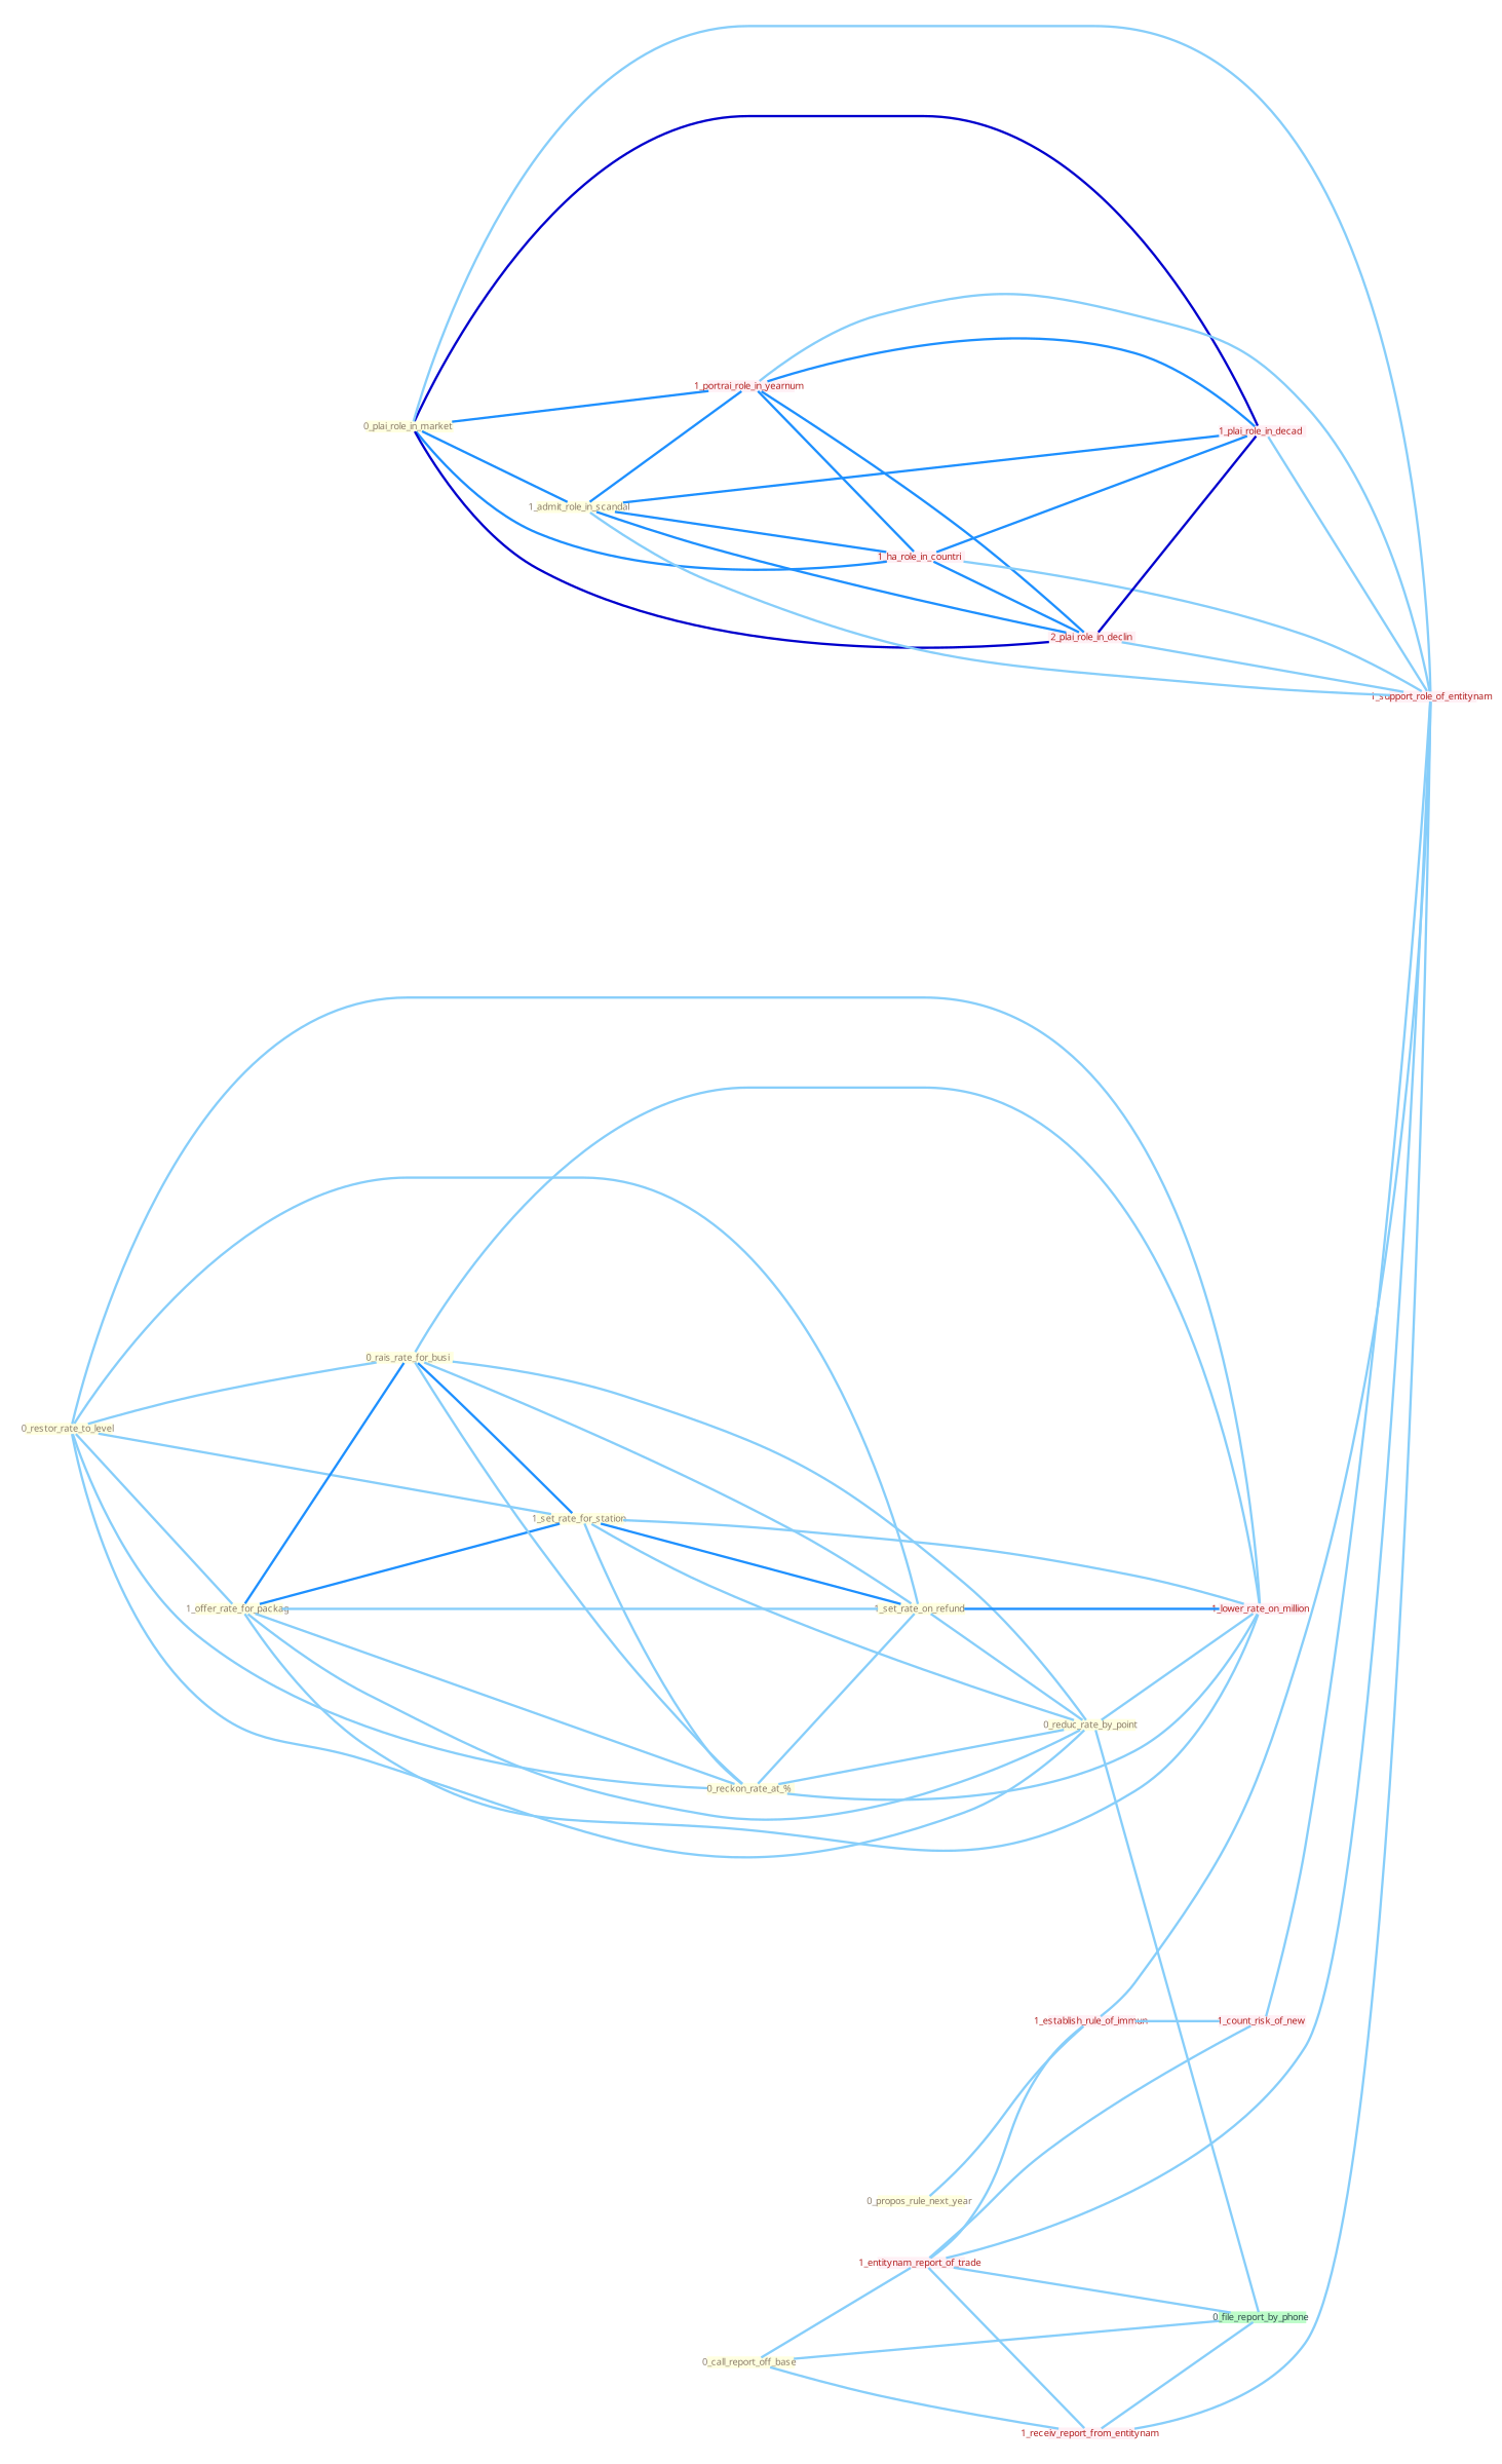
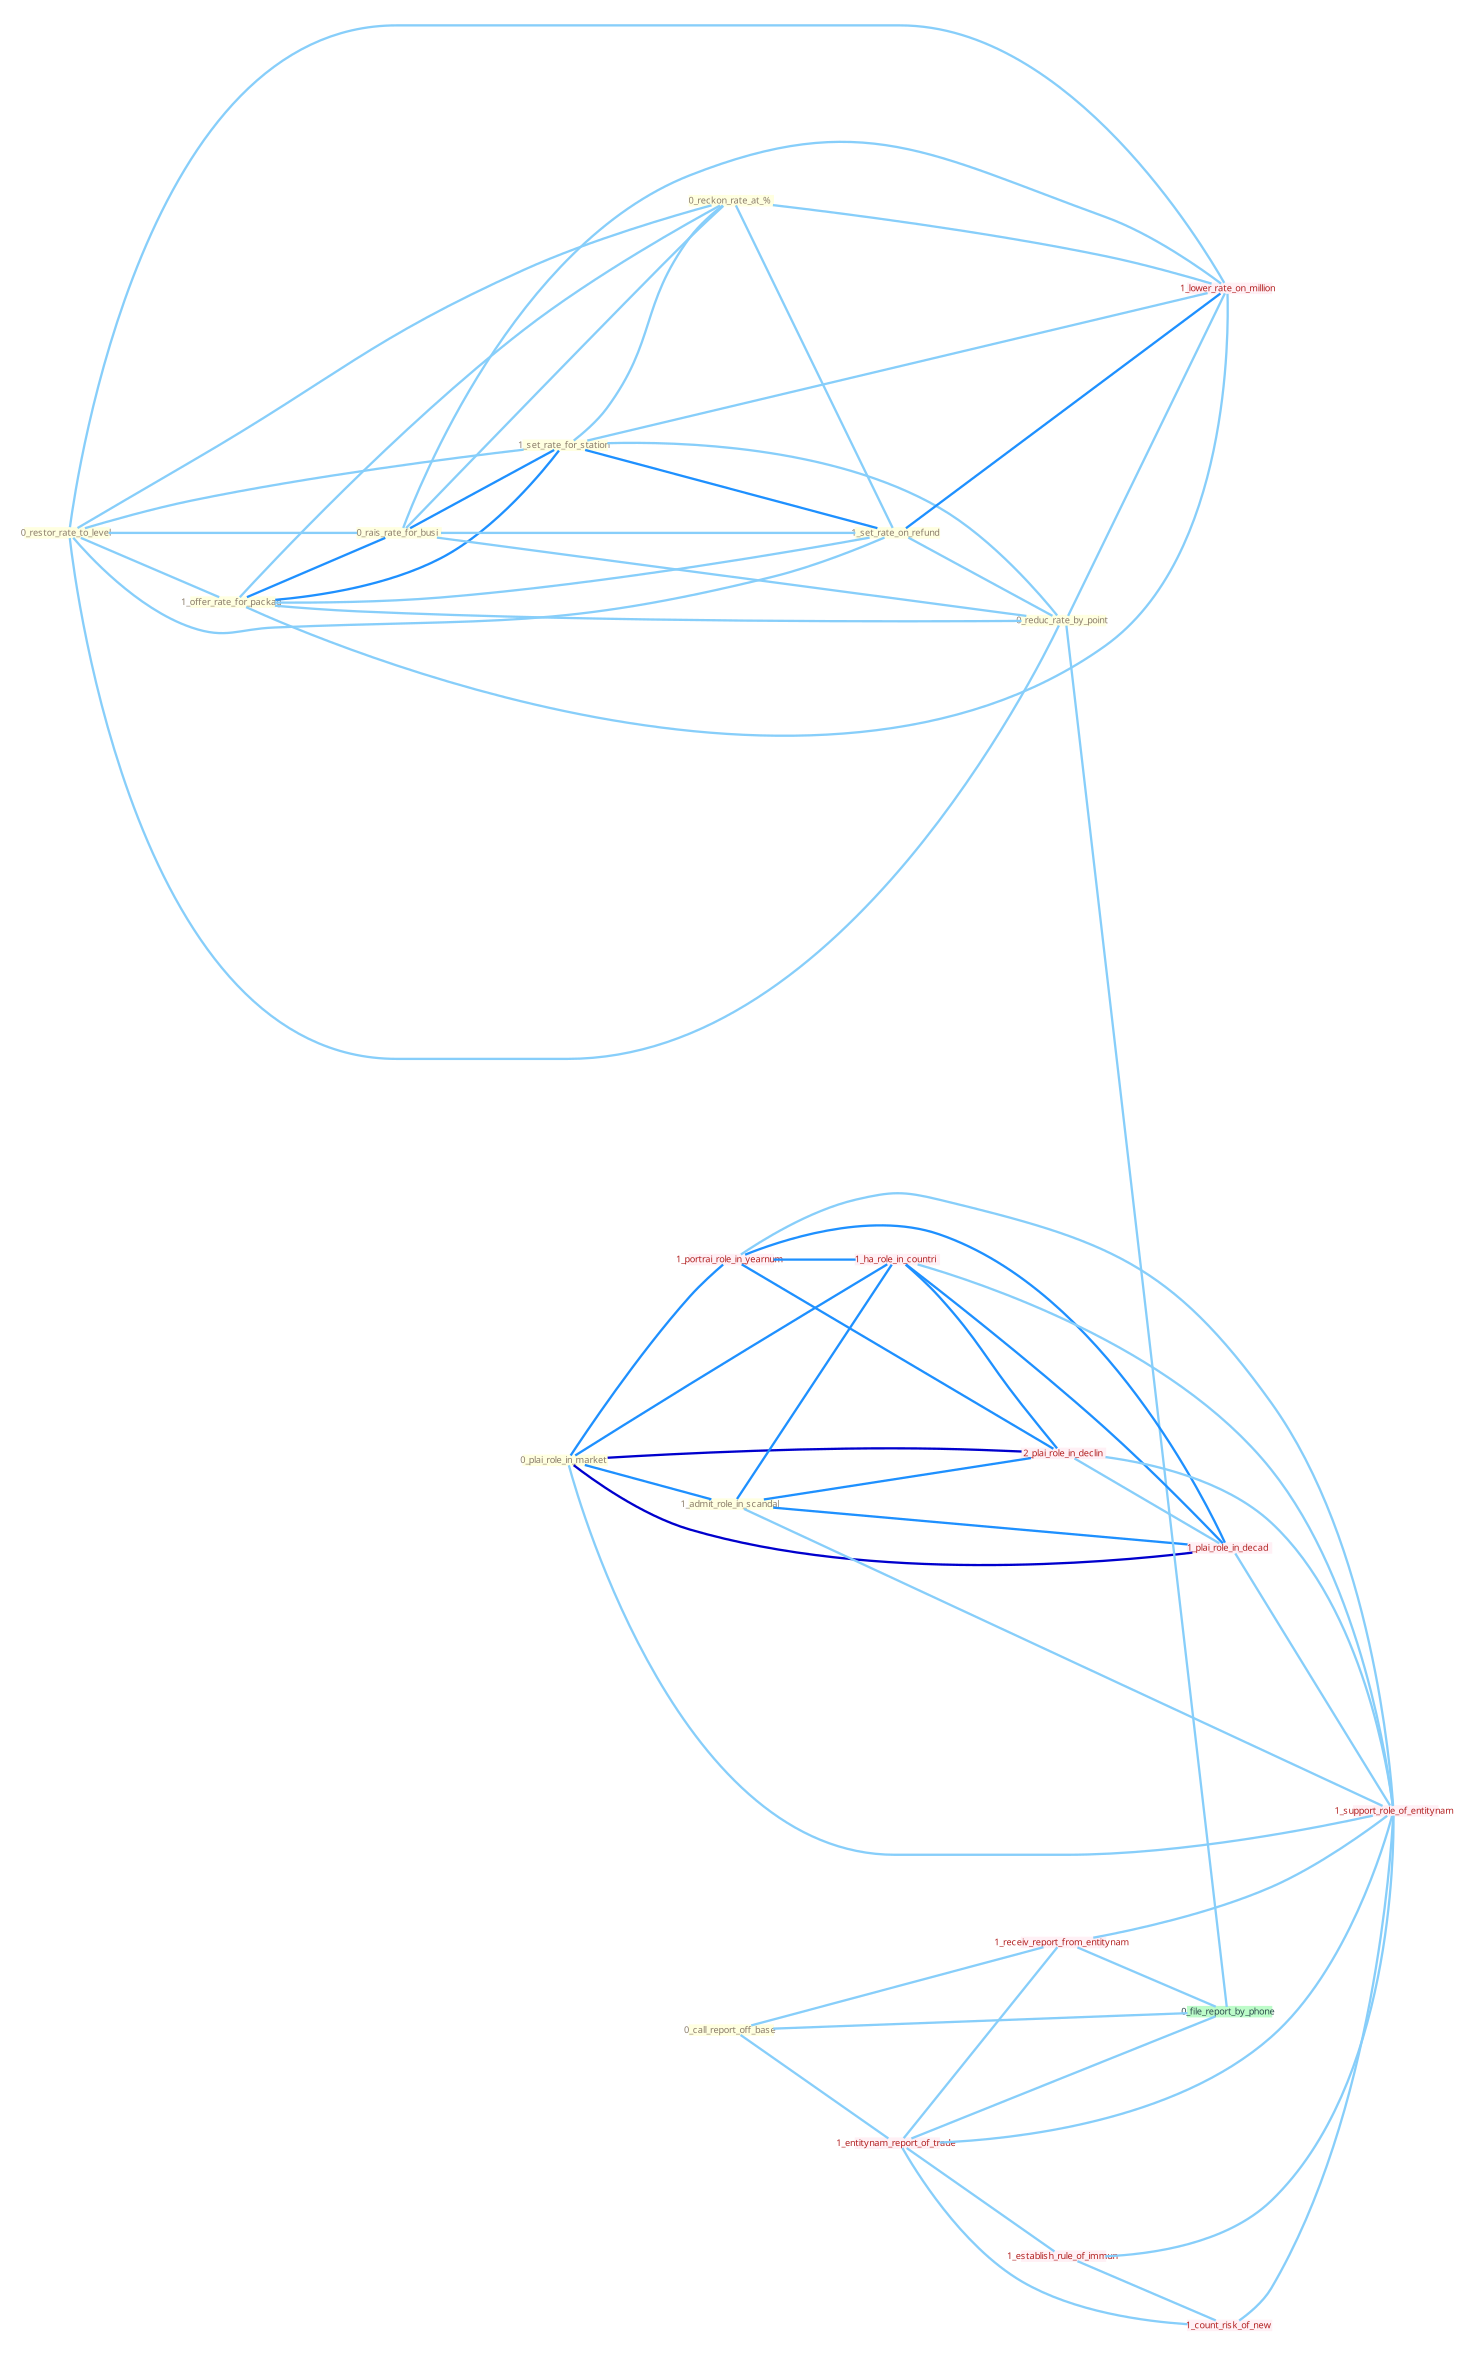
  graph {
    fontname="Noto Sans"
    rankdir=LR
    node [color="#ffffe0" fixedsize=true fontcolor="#8b7d6b" fontname="Noto Sans" fontsize=4 shape=polygon style=filled]
    edge [color="#87cefa" fontname="Noto Sans" w=1]
    "0_plai_role_in_market " [height=.06 width=.5]
    "0_restor_rate_to_level " [height=.06 width=.5]
    "1_offer_rate_for_packag " [height=.06 width=.5]
    "0_rais_rate_for_busi " [height=.06 width=.5]
    "1_admit_role_in_scandal " [height=.06 width=.5]
-   "0_propos_rule_next_year " [height=.06 width=.5]
    "1_set_rate_for_station " [height=.06 width=.5]
    "0_reckon_rate_at_% " [height=.06 width=.5]
    "1_set_rate_on_refund " [height=.06 width=.5]
    "0_reduc_rate_by_point " [height=.06 width=.5]
    "0_call_report_off_base " [height=.06 width=.5]
    "1_portrai_role_in_yearnum " [color="#fff0f5" fontcolor="#b22222" height=.06 width=.5]
    "1_ha_role_in_countri " [color="#fff0f5" fontcolor="#b22222" height=.06 width=.5]
    "1_lower_rate_on_million " [color="#fff0f5" fontcolor="#b22222" height=.06 width=.5]
    "1_entitynam_report_of_trade " [color="#fff0f5" fontcolor="#b22222" height=.06 width=.5]
    "1_receiv_report_from_entitynam " [color="#fff0f5" fontcolor="#b22222" height=.06 width=.5]
    n17 [color="#fff0f5" fontcolor="#b22222" height=.06 label="2_plai_role_in_declin" width=.5]
    "1_establish_rule_of_immun " [color="#fff0f5" fontcolor="#b22222" height=.06 width=.5]
    "1_count_risk_of_new " [color="#fff0f5" fontcolor="#b22222" height=.06 width=.5]
    "1_plai_role_in_decad " [color="#fff0f5" fontcolor="#b22222" height=.06 width=.5]
    "1_support_role_of_entitynam " [color="#fff0f5" fontcolor="#b22222" height=.06 width=.5]
    "0_file_report_by_phone " [color="#BDFCC9" fontcolor="#2f4f4f" height=.06 width=.5]
    subgraph sub_1 {
      "0_plai_role_in_market "
      "0_restor_rate_to_level "
      "1_offer_rate_for_packag "
      "0_rais_rate_for_busi "
      "1_admit_role_in_scandal "
-     "0_propos_rule_next_year "
      "1_set_rate_for_station "
      "0_reckon_rate_at_% "
      "1_set_rate_on_refund "
      "0_reduc_rate_by_point "
      "0_call_report_off_base "
    }
    subgraph sub_2 {
      "1_portrai_role_in_yearnum "
      "1_ha_role_in_countri "
      "1_lower_rate_on_million "
      "1_entitynam_report_of_trade "
      "1_receiv_report_from_entitynam "
      n17
      "1_establish_rule_of_immun "
      "1_count_risk_of_new "
      "1_plai_role_in_decad "
      "1_support_role_of_entitynam "
    }
    "0_plai_role_in_market " -- "1_admit_role_in_scandal " [color="#1e90ff" w=2]
    "0_plai_role_in_market " -- "1_portrai_role_in_yearnum " [color="#1e90ff" w=2]
    "0_plai_role_in_market " -- "1_ha_role_in_countri " [color="#1e90ff" w=2]
    "0_plai_role_in_market " -- n17 [color="#0000cd" w=3]
    "0_plai_role_in_market " -- "1_plai_role_in_decad " [color="#0000cd" w=3]
    "0_plai_role_in_market " -- "1_support_role_of_entitynam "
    "0_restor_rate_to_level " -- "1_offer_rate_for_packag "
    "0_restor_rate_to_level " -- "0_rais_rate_for_busi "
    "0_restor_rate_to_level " -- "1_set_rate_for_station "
    "0_restor_rate_to_level " -- "0_reckon_rate_at_% "
    "0_restor_rate_to_level " -- "1_set_rate_on_refund "
    "0_restor_rate_to_level " -- "0_reduc_rate_by_point "
    "0_restor_rate_to_level " -- "1_lower_rate_on_million "
    "1_offer_rate_for_packag " -- "0_rais_rate_for_busi " [color="#1e90ff" w=2]
    "1_offer_rate_for_packag " -- "1_set_rate_for_station " [color="#1e90ff" w=2]
    "1_offer_rate_for_packag " -- "0_reckon_rate_at_% "
    "1_offer_rate_for_packag " -- "1_set_rate_on_refund "
    "1_offer_rate_for_packag " -- "0_reduc_rate_by_point "
    "1_offer_rate_for_packag " -- "1_lower_rate_on_million "
    "0_rais_rate_for_busi " -- "1_set_rate_for_station " [color="#1e90ff" w=2]
    "0_rais_rate_for_busi " -- "0_reckon_rate_at_% "
    "0_rais_rate_for_busi " -- "1_set_rate_on_refund "
    "0_rais_rate_for_busi " -- "0_reduc_rate_by_point "
    "0_rais_rate_for_busi " -- "1_lower_rate_on_million "
-   "1_admit_role_in_scandal " -- "1_portrai_role_in_yearnum " [color="#1e90ff" w=2]
    "1_admit_role_in_scandal " -- "1_ha_role_in_countri " [color="#1e90ff" w=2]
    "1_admit_role_in_scandal " -- n17 [color="#1e90ff" w=2]
    "1_admit_role_in_scandal " -- "1_plai_role_in_decad " [color="#1e90ff" w=2]
    "1_admit_role_in_scandal " -- "1_support_role_of_entitynam "
-   "0_propos_rule_next_year " -- "1_establish_rule_of_immun "
    "1_set_rate_for_station " -- "0_reckon_rate_at_% "
    "1_set_rate_for_station " -- "1_set_rate_on_refund " [color="#1e90ff" w=2]
    "1_set_rate_for_station " -- "0_reduc_rate_by_point "
    "1_set_rate_for_station " -- "1_lower_rate_on_million "
    "0_reckon_rate_at_% " -- "1_set_rate_on_refund "
-   "0_reckon_rate_at_% " -- "0_reduc_rate_by_point "
    "0_reckon_rate_at_% " -- "1_lower_rate_on_million "
    "1_set_rate_on_refund " -- "0_reduc_rate_by_point "
    "1_set_rate_on_refund " -- "1_lower_rate_on_million " [color="#1e90ff" w=2]
    "0_reduc_rate_by_point " -- "1_lower_rate_on_million "
    "0_reduc_rate_by_point " -- "0_file_report_by_phone "
    "0_call_report_off_base " -- "1_entitynam_report_of_trade "
    "0_call_report_off_base " -- "1_receiv_report_from_entitynam "
    "0_call_report_off_base " -- "0_file_report_by_phone "
    "1_portrai_role_in_yearnum " -- "1_ha_role_in_countri " [color="#1e90ff" w=2]
    "1_portrai_role_in_yearnum " -- n17 [color="#1e90ff" w=2]
    "1_portrai_role_in_yearnum " -- "1_plai_role_in_decad " [color="#1e90ff" w=2]
    "1_portrai_role_in_yearnum " -- "1_support_role_of_entitynam "
    "1_ha_role_in_countri " -- n17 [color="#1e90ff" w=2]
    "1_ha_role_in_countri " -- "1_plai_role_in_decad " [color="#1e90ff" w=2]
    "1_ha_role_in_countri " -- "1_support_role_of_entitynam "
    "1_entitynam_report_of_trade " -- "1_receiv_report_from_entitynam "
    "1_entitynam_report_of_trade " -- "1_establish_rule_of_immun "
    "1_entitynam_report_of_trade " -- "1_count_risk_of_new "
    "1_entitynam_report_of_trade " -- "1_support_role_of_entitynam "
    "1_entitynam_report_of_trade " -- "0_file_report_by_phone "
    "1_receiv_report_from_entitynam " -- "1_support_role_of_entitynam "
    "1_receiv_report_from_entitynam " -- "0_file_report_by_phone "
-   n17 -- "1_plai_role_in_decad " [color="#0000cd" w=3]
+   n17 -- "1_plai_role_in_decad " [w=3]
    n17 -- "1_support_role_of_entitynam "
    "1_establish_rule_of_immun " -- "1_count_risk_of_new "
    "1_establish_rule_of_immun " -- "1_support_role_of_entitynam "
    "1_count_risk_of_new " -- "1_support_role_of_entitynam "
    "1_plai_role_in_decad " -- "1_support_role_of_entitynam "
  }
